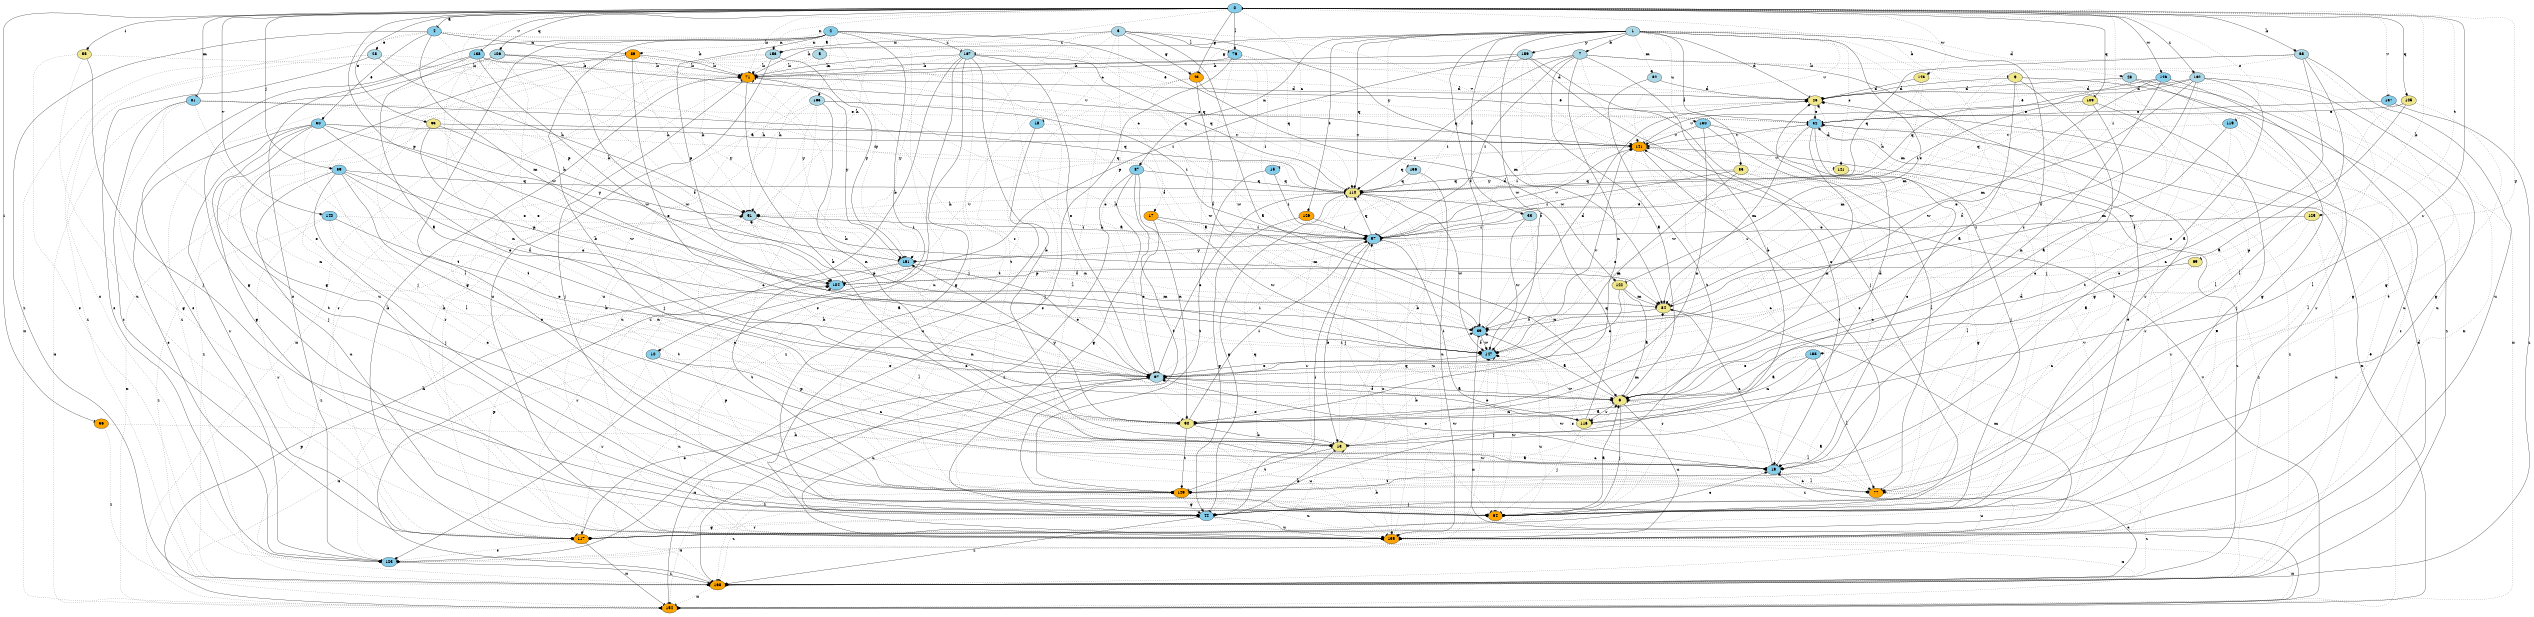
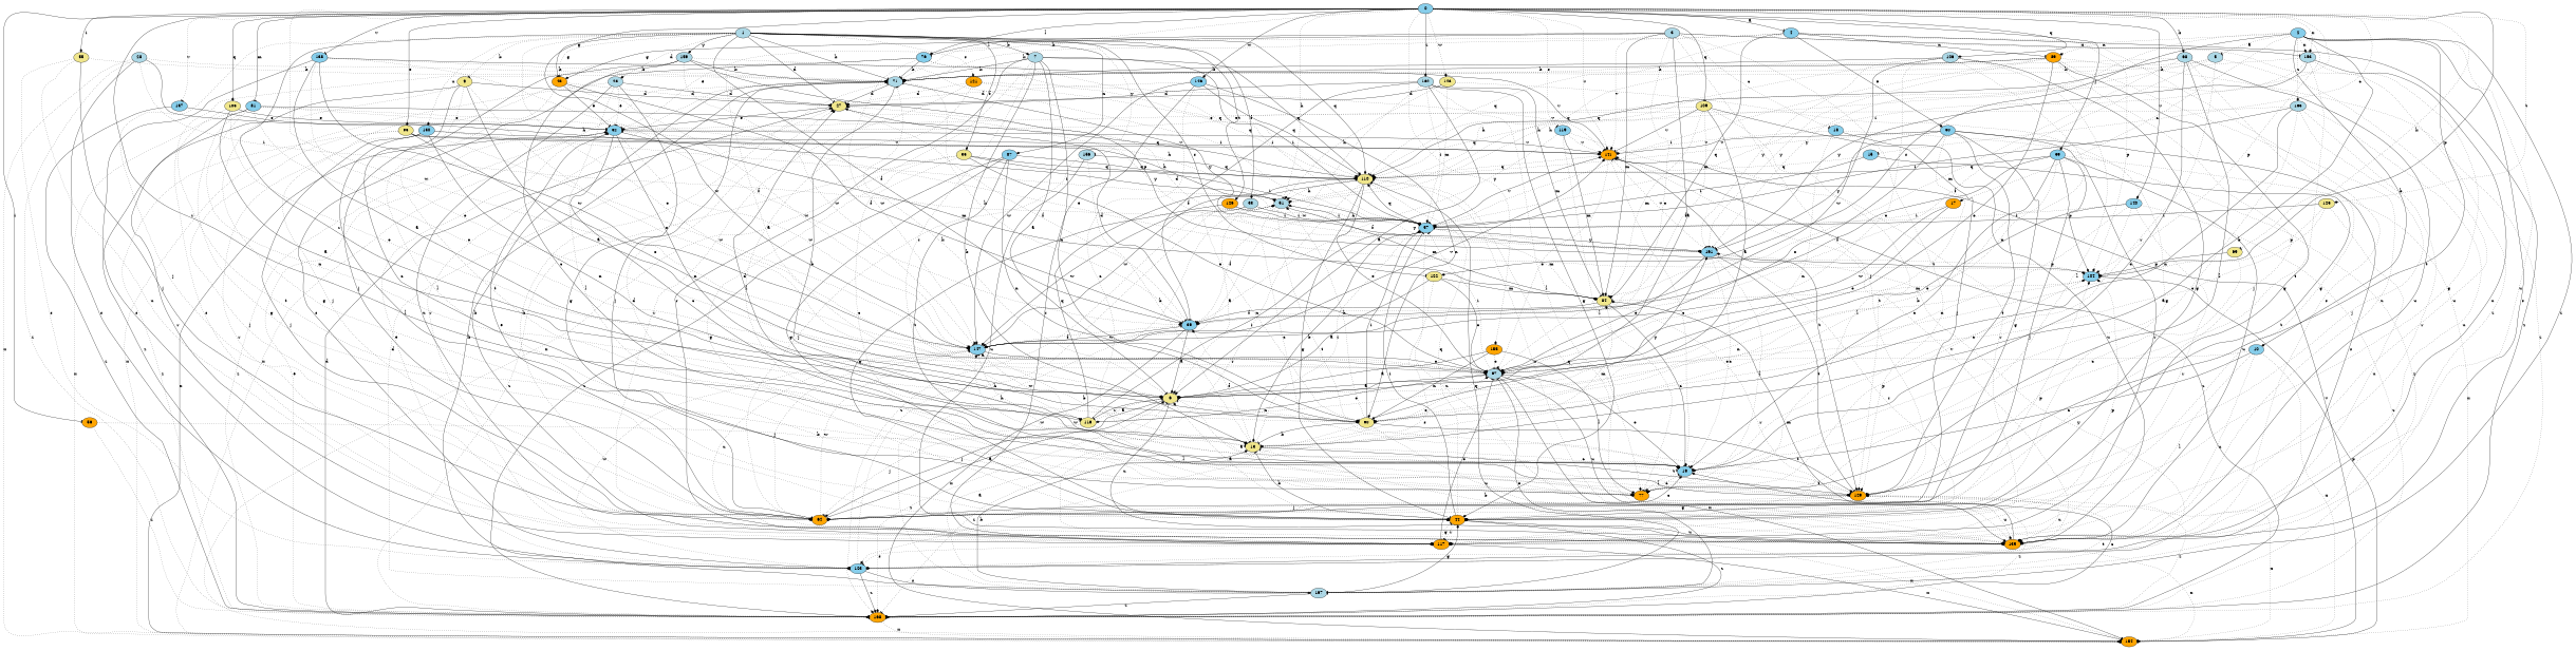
  strict digraph {
    node [fillcolor=skyblue style=filled]
    edge [arrowhead=diamond style=dotted]
    0
    4
    15
    43 [fillcolor=orange]
    51 [fillcolor=lightblue]
    55 [fillcolor=khaki]
    56 [fillcolor=orange]
    57
    59
    68 [fillcolor=lightblue]
    69 [fillcolor=khaki]
-   71 [fillcolor=orange]
+   71 [fillcolor=lightblue]
    76
    81
    93 [fillcolor=khaki]
    104
    105 [fillcolor=khaki]
    106 [fillcolor=lightblue]
    109 [fillcolor=khaki]
    116 [fillcolor=khaki]
    119
    125 [fillcolor=khaki]
    137
    138
    140
    141 [fillcolor=orange]
    143 [fillcolor=khaki]
    146
    147
    153 [fillcolor=lightblue]
-   155
+   155 [fillcolor=orange]
    162 [fillcolor=lightblue]
    110 [fillcolor=khaki]
    89 [fillcolor=orange]
    123
    84 [fillcolor=khaki]
    28 [fillcolor=lightblue]
    30
    32
    168 [fillcolor=orange]
    129 [fillcolor=orange]
-   25 [fillcolor=khaki]
+   25 [fillcolor=khaki label=27]
    39
    64 [fillcolor=orange]
    77 [fillcolor=orange]
    6 [fillcolor=khaki]
    19
    135 [fillcolor=orange]
    13 [fillcolor=khaki]
    161
    154 [fillcolor=orange]
-   44
+   44 [fillcolor=orange]
    117 [fillcolor=orange]
    97 [fillcolor=lightblue]
    90 [fillcolor=khaki]
    1 [fillcolor=lightblue]
    7 [fillcolor=lightblue]
    9 [fillcolor=khaki]
    23 [fillcolor=lightblue]
    33 [fillcolor=lightblue]
    35 [fillcolor=khaki]
-   82 [fillcolor=lightblue]
    87
-   121 [fillcolor=khaki]
+   121 [fillcolor=orange]
    122 [fillcolor=khaki]
    126 [fillcolor=orange]
    130
    156 [fillcolor=lightblue]
    159 [fillcolor=lightblue]
    2
    5 [fillcolor=lightblue]
    10
    17 [fillcolor=orange]
    165 [fillcolor=lightblue]
    167 [fillcolor=lightblue]
    3 [fillcolor=lightblue]
    18
    0 -> 4 [arrowhead=tee label=a style=solid]
    0 -> 15 [arrowhead=tee label=c]
    0 -> 43 [arrowhead=tee label=g style=solid]
    0 -> 51 [arrowhead=tee label=h]
    0 -> 55 [label=i style=solid]
    0 -> 56 [arrowhead=tee label=i style=solid]
-   57 -> 0 [arrowhead=tee label=i]
+   0 -> 57 [arrowhead=tee label=i]
    0 -> 59 [label=j style=solid]
    0 -> 68 [label=k style=solid]
    0 -> 69 [arrowhead=tee label=k]
    0 -> 71 [arrowhead=tee label=k]
    0 -> 76 [label=l style=solid]
    0 -> 81 [arrowhead=tee label=m style=solid]
    0 -> 93 [label=o style=solid]
    0 -> 104 [label=p style=solid]
    0 -> 105 [label=q style=solid]
    0 -> 106 [label=q style=solid]
    0 -> 109 [arrowhead=tee label=q style=solid]
    0 -> 116 [arrowhead=tee label=r style=solid]
    0 -> 119 [arrowhead=tee label=s]
    0 -> 125 [label=t]
    0 -> 137 [arrowhead=tee label=v]
    0 -> 138 [arrowhead=tee label=v style=solid]
    0 -> 140 [label=v style=solid]
    0 -> 141 [label=v]
    0 -> 143 [label=w]
    0 -> 146 [label=w style=solid]
    0 -> 147 [label=w]
    0 -> 153 [label=x]
    0 -> 155 [label=y]
    0 -> 162 [label=z style=solid]
    4 -> 71 [arrowhead=tee label=k]
    4 -> 104 [label=p]
    4 -> 110 [arrowhead=tee label=q]
    4 -> 89 [arrowhead=tee label=n style=solid]
    4 -> 123 [label=s]
    4 -> 84 [arrowhead=tee label=m style=solid]
-   4 -> 28 [label=e]
    4 -> 30 [label=e style=solid]
    4 -> 32 [arrowhead=tee label=e]
    4 -> 168 [arrowhead=tee label=z style=solid]
    15 -> 57 [arrowhead=tee label=i style=solid]
    15 -> 110 [arrowhead=tee label=q]
    15 -> 129 [arrowhead=tee label=t style=solid]
    43 -> 147 [label=w]
    43 -> 32 [arrowhead=tee label=e style=solid]
    43 -> 25 [label=d]
    43 -> 39 [arrowhead=tee label=f style=solid]
    43 -> 64 [label=j]
    43 -> 77 [label=l]
    51 -> 57 [arrowhead=tee label=i style=solid]
    51 -> 84 [label=m style=solid]
    51 -> 168 [label=z]
    51 -> 129 [arrowhead=tee label=t]
    51 -> 39 [arrowhead=tee label=f]
    51 -> 6 [label=a]
    51 -> 19 [arrowhead=tee label=c]
    55 -> 71 [arrowhead=tee label=k]
    55 -> 123 [arrowhead=tee label=s]
    55 -> 64 [label=j style=solid]
    55 -> 135 [arrowhead=tee label=u]
    56 -> 168 [label=z]
    56 -> 13 [arrowhead=tee label=b]
    57 -> 51 [label=h]
    57 -> 141 [label=v style=solid]
    57 -> 110 [label=q style=solid]
    57 -> 84 [label=m]
    57 -> 135 [label=u]
    57 -> 13 [label=b style=solid]
    57 -> 161 [label=y style=solid]
    59 -> 104 [label=p style=solid]
    59 -> 110 [arrowhead=tee label=q style=solid]
    59 -> 39 [arrowhead=tee label=f style=solid]
    59 -> 64 [arrowhead=tee label=j style=solid]
    59 -> 19 [label=c style=solid]
    59 -> 135 [arrowhead=tee label=u style=solid]
    59 -> 13 [arrowhead=tee label=b]
    59 -> 154 [label=x]
    68 -> 71 [arrowhead=tee label=k]
    68 -> 110 [label=q style=solid]
    68 -> 84 [label=m]
    68 -> 77 [arrowhead=tee label=l style=solid]
    68 -> 19 [arrowhead=tee label=c style=solid]
    68 -> 135 [arrowhead=tee label=u style=solid]
    68 -> 44 [arrowhead=tee label=g]
    69 -> 104 [arrowhead=tee label=p style=solid]
    69 -> 19 [label=c]
    71 -> 25 [arrowhead=tee label=d style=solid]
    71 -> 64 [arrowhead=tee label=j style=solid]
    71 -> 13 [label=b style=solid]
    71 -> 161 [label=y style=solid]
    71 -> 154 [arrowhead=tee label=x]
    71 -> 117 [label=r]
    76 -> 57 [label=i]
    76 -> 71 [arrowhead=tee label=k style=solid]
    76 -> 147 [label=w]
    76 -> 110 [label=q]
    76 -> 123 [label=s style=solid]
    76 -> 6 [label=a]
    81 -> 51 [arrowhead=tee label=h]
    81 -> 110 [arrowhead=tee label=q style=solid]
    81 -> 32 [arrowhead=tee label=e]
    81 -> 154 [arrowhead=tee label=x]
    81 -> 44 [label=g]
    81 -> 117 [label=r style=solid]
    81 -> 97 [label=o]
    81 -> 90 [label=n]
    93 -> 51 [arrowhead=tee label=h style=solid]
    93 -> 141 [label=v style=solid]
    93 -> 147 [arrowhead=tee label=w]
    93 -> 168 [arrowhead=tee label=z]
    93 -> 64 [label=j]
    93 -> 97 [label=o style=solid]
    104 -> 84 [arrowhead=tee label=m]
    104 -> 32 [arrowhead=tee label=e]
    104 -> 90 [arrowhead=tee label=n]
    105 -> 32 [arrowhead=tee label=e style=solid]
    105 -> 129 [label=t]
    105 -> 6 [label=a style=solid]
    105 -> 97 [arrowhead=tee label=o]
    106 -> 71 [label=k style=solid]
    106 -> 147 [label=w style=solid]
    106 -> 77 [arrowhead=tee label=l]
    106 -> 161 [arrowhead=tee label=y]
    106 -> 44 [arrowhead=tee label=g style=solid]
    106 -> 97 [label=o]
    106 -> 90 [label=n]
    109 -> 141 [arrowhead=tee label=v style=solid]
    109 -> 110 [label=q]
    109 -> 84 [arrowhead=tee label=m]
    109 -> 32 [arrowhead=tee label=e]
    109 -> 129 [label=t]
    109 -> 39 [label=f]
    109 -> 64 [label=j style=solid]
    109 -> 6 [arrowhead=tee label=a style=solid]
    116 -> 57 [arrowhead=tee label=i style=solid]
    116 -> 147 [label=w]
    116 -> 110 [arrowhead=tee label=q style=solid]
    116 -> 64 [arrowhead=tee label=j]
    116 -> 77 [label=l]
    116 -> 6 [arrowhead=tee label=a]
    116 -> 97 [arrowhead=tee label=o style=solid]
    119 -> 141 [label=v]
    119 -> 84 [label=m style=solid]
    119 -> 39 [arrowhead=tee label=f]
    119 -> 77 [arrowhead=tee label=l]
    119 -> 117 [label=r]
    125 -> 57 [arrowhead=tee label=i style=solid]
    125 -> 104 [arrowhead=tee label=p]
    125 -> 6 [arrowhead=tee label=a]
    125 -> 135 [label=u]
    137 -> 32 [arrowhead=tee label=e style=solid]
    137 -> 168 [label=z style=solid]
    138 -> 71 [arrowhead=tee label=k]
    138 -> 141 [arrowhead=tee label=v style=solid]
    138 -> 147 [arrowhead=tee label=w style=solid]
    138 -> 123 [arrowhead=tee label=s style=solid]
    138 -> 39 [label=f]
    138 -> 6 [arrowhead=tee label=a style=solid]
    138 -> 97 [arrowhead=tee label=o]
    140 -> 57 [arrowhead=tee label=i]
    140 -> 168 [label=z]
    140 -> 19 [arrowhead=tee label=c]
    140 -> 117 [arrowhead=tee label=r]
    140 -> 97 [arrowhead=tee label=o style=solid]
    140 -> 90 [label=n]
    141 -> 110 [label=q]
    141 -> 168 [label=z style=solid]
    141 -> 129 [label=t style=solid]
    141 -> 19 [label=c]
    141 -> 97 [label=o]
    143 -> 51 [label=h]
    143 -> 57 [arrowhead=tee label=m]
    143 -> 25 [arrowhead=tee label=d style=solid]
    143 -> 44 [label=g]
    146 -> 147 [label=w style=solid]
    146 -> 110 [arrowhead=tee label=q style=solid]
    146 -> 25 [label=d]
    146 -> 19 [label=c]
-   146 -> 135 [arrowhead=tee label=u]
    146 -> 117 [arrowhead=tee label=r style=solid]
    146 -> 90 [label=n style=solid]
    147 -> 141 [label=v style=solid]
    147 -> 39 [arrowhead=tee label=f]
    147 -> 64 [arrowhead=tee label=j]
    147 -> 135 [arrowhead=tee label=u]
    147 -> 13 [arrowhead=tee label=b]
    147 -> 97 [arrowhead=tee label=o style=solid]
    153 -> 51 [arrowhead=tee label=h]
    153 -> 71 [label=k]
    153 -> 129 [label=t]
    153 -> 135 [label=u style=solid]
    153 -> 161 [arrowhead=tee label=y style=solid]
    153 -> 44 [arrowhead=tee label=g]
    155 -> 77 [label=l style=solid]
    155 -> 6 [label=a style=solid]
    155 -> 97 [arrowhead=tee label=o]
    155 -> 90 [label=n style=solid]
-   162 -> 57 [label=i style=solid]
+   162 -> 57 [label=i]
    162 -> 147 [label=w]
    162 -> 84 [arrowhead=tee label=m style=solid]
    162 -> 25 [arrowhead=tee label=d style=solid]
    162 -> 39 [arrowhead=tee label=f style=solid]
    162 -> 77 [label=l]
    162 -> 6 [label=a style=solid]
    162 -> 44 [label=g style=solid]
    110 -> 51 [label=h]
    110 -> 147 [label=w style=solid]
    110 -> 135 [arrowhead=tee label=u]
    110 -> 44 [arrowhead=tee label=g style=solid]
    110 -> 117 [label=r]
    110 -> 97 [arrowhead=tee label=o style=solid]
    89 -> 51 [label=h]
    89 -> 57 [label=i]
    89 -> 71 [label=k style=solid]
    89 -> 110 [arrowhead=tee label=q]
    89 -> 168 [label=z]
    89 -> 64 [label=j]
    89 -> 135 [arrowhead=tee label=u]
    89 -> 161 [arrowhead=tee label=y]
    89 -> 44 [label=g style=solid]
    89 -> 97 [label=o style=solid]
    123 -> 51 [label=h]
    123 -> 147 [arrowhead=tee label=w]
    123 -> 168 [label=z style=solid]
    84 -> 39 [label=f style=solid]
    84 -> 19 [arrowhead=tee label=c style=solid]
    84 -> 117 [label=r]
    28 -> 51 [label=h style=solid]
    28 -> 57 [label=i]
    28 -> 71 [label=k]
    28 -> 123 [label=s style=solid]
    28 -> 168 [label=z]
    28 -> 154 [label=x]
-   30 -> 141 [label=a style=solid]
+   30 -> 141 [label=v style=solid]
    30 -> 110 [arrowhead=tee label=q]
    30 -> 123 [label=s style=solid]
    30 -> 129 [label=t style=solid]
    30 -> 77 [label=l]
    30 -> 161 [arrowhead=tee label=y style=solid]
    30 -> 44 [label=g style=solid]
    30 -> 117 [arrowhead=tee label=r style=solid]
    30 -> 97 [label=o style=solid]
    32 -> 141 [arrowhead=tee label=v style=solid]
    32 -> 147 [arrowhead=tee label=w]
    32 -> 84 [label=m style=solid]
    32 -> 168 [label=z]
    32 -> 19 [label=c style=solid]
    32 -> 154 [label=x style=solid]
    32 -> 90 [label=n style=solid]
    168 -> 32 [label=e]
    168 -> 25 [label=d style=solid]
    168 -> 19 [label=c style=solid]
    168 -> 154 [arrowhead=tee label=x]
    129 -> 147 [arrowhead=tee label=w]
    129 -> 168 [arrowhead=tee label=z]
    129 -> 64 [arrowhead=tee label=j]
    129 -> 135 [label=u]
    129 -> 154 [arrowhead=tee label=x]
    129 -> 44 [label=g]
    25 -> 32 [label=e style=solid]
    25 -> 39 [arrowhead=tee label=f]
    25 -> 161 [arrowhead=tee label=y]
    39 -> 71 [arrowhead=tee label=k]
    39 -> 147 [label=w style=solid]
    39 -> 25 [label=d style=solid]
-   6 -> 39 [label=a style=solid]
+   39 -> 6 [label=a style=solid]
    39 -> 154 [arrowhead=tee label=x style=solid]
    64 -> 147 [arrowhead=tee label=w]
    64 -> 32 [label=e style=solid]
    64 -> 6 [label=a style=solid]
    64 -> 19 [label=c style=solid]
    77 -> 104 [label=p]
    77 -> 147 [label=w]
    77 -> 168 [label=z]
    77 -> 25 [label=d]
    77 -> 6 [arrowhead=tee label=a]
    77 -> 19 [arrowhead=tee label=c]
    77 -> 135 [label=u]
    6 -> 71 [arrowhead=tee label=k]
    6 -> 116 [arrowhead=tee label=r style=solid]
    6 -> 168 [label=z]
    6 -> 64 [label=j style=solid]
    6 -> 135 [label=u style=solid]
    6 -> 90 [arrowhead=tee label=n]
    19 -> 129 [arrowhead=tee label=t]
    19 -> 77 [label=l]
    19 -> 97 [arrowhead=tee label=o style=solid]
    135 -> 71 [arrowhead=tee label=k]
    135 -> 141 [label=v]
    135 -> 110 [arrowhead=tee label=q]
    135 -> 84 [label=m style=solid]
    135 -> 32 [arrowhead=tee label=e]
    135 -> 13 [arrowhead=tee label=b]
    135 -> 154 [arrowhead=tee label=x]
    13 -> 57 [label=i]
    13 -> 84 [label=m]
    13 -> 129 [arrowhead=tee label=t style=solid]
    13 -> 25 [label=d style=solid]
    13 -> 39 [label=f]
    13 -> 19 [arrowhead=tee label=c]
    13 -> 97 [label=o]
    161 -> 104 [arrowhead=tee label=p]
    161 -> 141 [arrowhead=tee label=v]
    161 -> 129 [arrowhead=tee label=t style=solid]
    161 -> 25 [label=d]
    161 -> 77 [label=l]
    161 -> 19 [arrowhead=tee label=c]
    161 -> 117 [arrowhead=tee label=r]
    161 -> 97 [label=o style=solid]
    154 -> 104 [arrowhead=tee label=p style=solid]
    154 -> 141 [label=v style=solid]
    44 -> 57 [arrowhead=tee label=i style=solid]
    44 -> 104 [label=p]
    44 -> 110 [arrowhead=tee label=q]
    44 -> 168 [label=z style=solid]
    44 -> 6 [label=a]
    44 -> 135 [label=u style=solid]
    44 -> 13 [arrowhead=tee label=b style=solid]
    44 -> 154 [arrowhead=tee label=x]
    44 -> 117 [arrowhead=tee label=r]
    117 -> 71 [label=k style=solid]
    117 -> 104 [label=p]
    117 -> 123 [arrowhead=tee label=s]
    117 -> 154 [arrowhead=tee label=x style=solid]
    117 -> 44 [arrowhead=tee label=g]
    117 -> 97 [arrowhead=tee label=o style=solid]
    97 -> 57 [arrowhead=tee label=i]
    97 -> 6 [arrowhead=tee label=a style=solid]
    97 -> 135 [label=u style=solid]
    97 -> 154 [arrowhead=tee label=x style=solid]
    90 -> 51 [label=h]
    90 -> 57 [label=i style=solid]
    90 -> 168 [arrowhead=tee label=z]
    90 -> 129 [label=t style=solid]
    90 -> 135 [arrowhead=tee label=u]
    90 -> 13 [arrowhead=tee label=b style=solid]
    90 -> 161 [label=y style=solid]
    1 -> 43 [arrowhead=tee label=g]
    1 -> 71 [arrowhead=tee label=k style=solid]
    1 -> 116 [arrowhead=tee label=r style=solid]
    1 -> 147 [label=w style=solid]
    1 -> 110 [label=q style=solid]
    1 -> 25 [arrowhead=tee label=d style=solid]
    1 -> 39 [label=f style=solid]
    1 -> 64 [arrowhead=tee label=j]
    1 -> 97 [arrowhead=tee label=o]
    1 -> 7 [label=b style=solid]
    1 -> 9 [arrowhead=tee label=b]
    1 -> 23 [label=d]
    1 -> 33 [label=f style=solid]
    1 -> 35 [label=f style=solid]
-   1 -> 82 [label=m]
    1 -> 87 [label=n style=solid]
    1 -> 121 [label=s]
    1 -> 122 [arrowhead=tee label=s style=solid]
    1 -> 126 [label=t style=solid]
    1 -> 130 [label=u]
    1 -> 156 [arrowhead=tee label=y]
    1 -> 159 [label=y style=solid]
    7 -> 57 [arrowhead=tee label=i style=solid]
    7 -> 71 [label=k style=solid]
    7 -> 116 [label=r]
    7 -> 110 [label=q style=solid]
    7 -> 6 [arrowhead=tee label=a style=solid]
    7 -> 13 [label=b style=solid]
    7 -> 154 [label=x]
    7 -> 117 [label=r style=solid]
    7 -> 90 [label=n style=solid]
    9 -> 168 [arrowhead=tee label=z style=solid]
    9 -> 129 [label=t]
    9 -> 25 [arrowhead=tee label=d style=solid]
    9 -> 6 [label=a style=solid]
    9 -> 19 [label=c style=solid]
    9 -> 44 [arrowhead=tee label=g]
    9 -> 97 [arrowhead=tee label=o]
    23 -> 32 [arrowhead=tee label=e]
    23 -> 25 [arrowhead=tee label=d style=solid]
    23 -> 77 [arrowhead=tee label=l]
    23 -> 135 [arrowhead=tee label=u style=solid]
    23 -> 154 [label=x]
    23 -> 44 [label=g style=solid]
    33 -> 57 [arrowhead=tee label=i style=solid]
    33 -> 147 [label=w style=solid]
    33 -> 90 [arrowhead=tee label=n]
    35 -> 57 [arrowhead=tee label=i style=solid]
    35 -> 110 [label=q style=solid]
    35 -> 168 [arrowhead=tee label=z]
    35 -> 19 [label=c]
    35 -> 44 [label=g]
    35 -> 97 [label=o style=solid]
-   82 -> 129 [label=t style=solid]
-   82 -> 25 [label=d style=solid]
    87 -> 110 [arrowhead=tee label=q style=solid]
    87 -> 168 [arrowhead=tee label=z style=solid]
    87 -> 129 [arrowhead=tee label=t style=solid]
    87 -> 44 [label=g style=solid]
    87 -> 90 [label=n style=solid]
-   141 -> 121 [arrowhead=tee label=v]
+   121 -> 141 [arrowhead=tee label=v]
    121 -> 110 [label=q]
    121 -> 25 [label=d]
    121 -> 77 [label=l]
    121 -> 117 [arrowhead=tee label=r]
    122 -> 123 [label=s]
    122 -> 84 [arrowhead=tee label=m style=solid]
    122 -> 6 [arrowhead=tee label=a style=solid]
    122 -> 97 [label=o style=solid]
    126 -> 57 [arrowhead=tee label=i style=solid]
+   126 -> 161 [arrowhead=tee label=y]
    126 -> 44 [label=g style=solid]
    130 -> 57 [arrowhead=tee label=i]
    130 -> 141 [label=v style=solid]
    130 -> 64 [arrowhead=tee label=j style=solid]
    130 -> 77 [arrowhead=tee label=l style=solid]
    130 -> 117 [arrowhead=tee label=r]
    130 -> 90 [arrowhead=tee label=n style=solid]
    156 -> 110 [arrowhead=tee label=q style=solid]
    156 -> 64 [arrowhead=tee label=j]
    156 -> 135 [label=u style=solid]
    156 -> 13 [arrowhead=tee label=b]
    159 -> 57 [arrowhead=tee label=i]
    159 -> 71 [label=k style=solid]
    159 -> 104 [label=p style=solid]
    159 -> 147 [arrowhead=tee label=w]
    159 -> 123 [arrowhead=tee label=s]
    159 -> 64 [arrowhead=tee label=j style=solid]
    159 -> 19 [arrowhead=tee label=c style=solid]
-   2 -> 104 [label=p style=solid]
+   2 -> 104 [label=p]
    2 -> 153 [label=x]
    2 -> 89 [label=n]
    2 -> 123 [arrowhead=tee label=s style=solid]
    2 -> 129 [arrowhead=tee label=t style=solid]
    2 -> 135 [arrowhead=tee label=u]
    2 -> 13 [label=b style=solid]
    2 -> 161 [arrowhead=tee label=y]
    2 -> 122 [label=s style=solid]
    2 -> 5 [arrowhead=tee label=a]
    2 -> 10 [label=b style=solid]
    2 -> 17 [label=c]
    2 -> 165 [label=z]
    2 -> 167 [arrowhead=tee label=z style=solid]
    5 -> 51 [arrowhead=tee label=h]
    5 -> 71 [arrowhead=tee label=k]
    5 -> 116 [label=r]
    5 -> 39 [arrowhead=tee label=f]
    5 -> 135 [label=u]
    10 -> 19 [arrowhead=tee label=c style=solid]
    10 -> 135 [arrowhead=tee label=u]
    10 -> 154 [arrowhead=tee label=x]
-   10 -> 117 [label=r]
+   10 -> 117 [label=l]
    10 -> 97 [label=o]
-   17 -> 57 [arrowhead=tee label=i style=solid]
+   17 -> 57 [arrowhead=tee label=i]
    17 -> 147 [label=w style=solid]
    17 -> 97 [arrowhead=tee label=o style=solid]
    165 -> 57 [label=i style=solid]
    165 -> 32 [arrowhead=tee label=e]
    165 -> 64 [arrowhead=tee label=j]
    165 -> 19 [label=c]
    165 -> 135 [label=u]
    165 -> 117 [label=r]
    165 -> 90 [arrowhead=tee label=n style=solid]
    167 -> 51 [label=h]
    167 -> 71 [label=k style=solid]
    167 -> 110 [arrowhead=tee label=q style=solid]
-   167 -> 123 [label=s style=solid]
+   123 -> 167 [label=s style=solid]
    167 -> 168 [arrowhead=tee label=z style=solid]
    167 -> 129 [label=t]
    167 -> 25 [arrowhead=tee label=d]
    167 -> 6 [arrowhead=tee label=a]
    167 -> 13 [label=b style=solid]
    167 -> 161 [label=y]
    167 -> 44 [label=g style=solid]
    167 -> 97 [arrowhead=tee label=o style=solid]
    3 -> 43 [label=g style=solid]
    3 -> 76 [arrowhead=tee label=l style=solid]
    3 -> 141 [label=v]
    3 -> 153 [arrowhead=tee label=x style=solid]
    3 -> 84 [label=m style=solid]
    3 -> 129 [label=t]
    3 -> 64 [arrowhead=tee label=j]
    3 -> 6 [label=a style=solid]
    3 -> 97 [arrowhead=tee label=o]
    3 -> 167 [arrowhead=tee label=z]
    3 -> 18 [arrowhead=tee label=c]
    18 -> 141 [arrowhead=tee label=v]
    18 -> 168 [arrowhead=tee label=z]
    18 -> 135 [label=u style=solid]
    18 -> 90 [arrowhead=tee label=n]
  }
